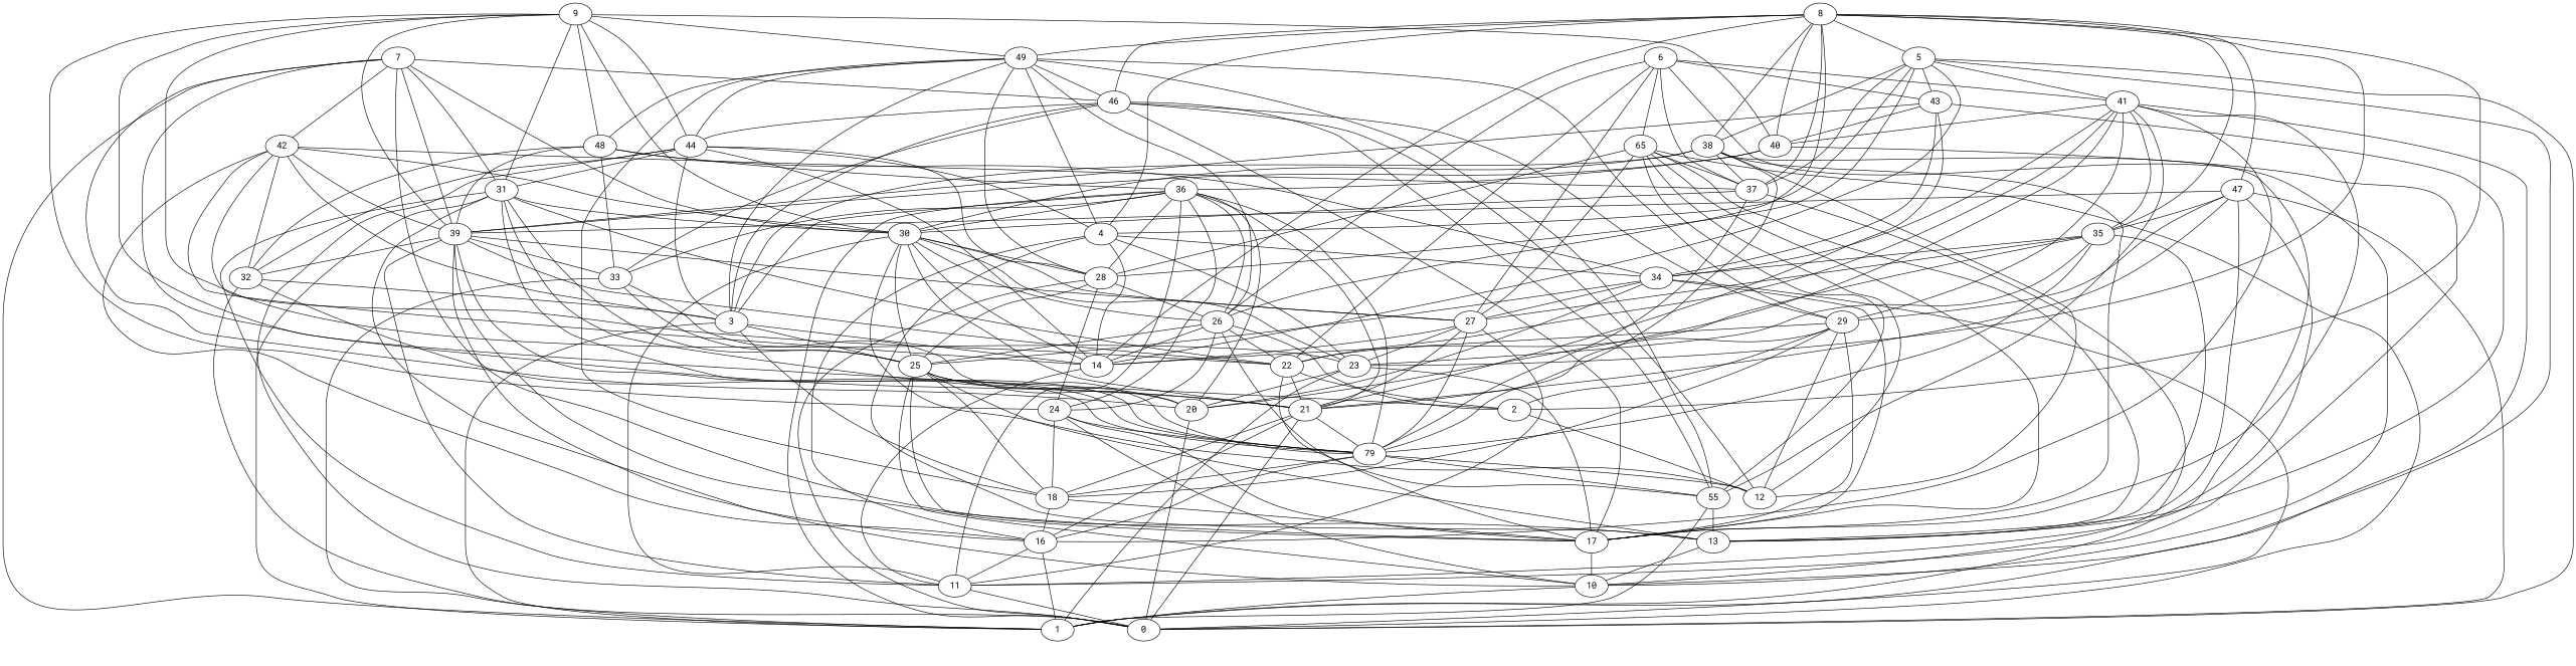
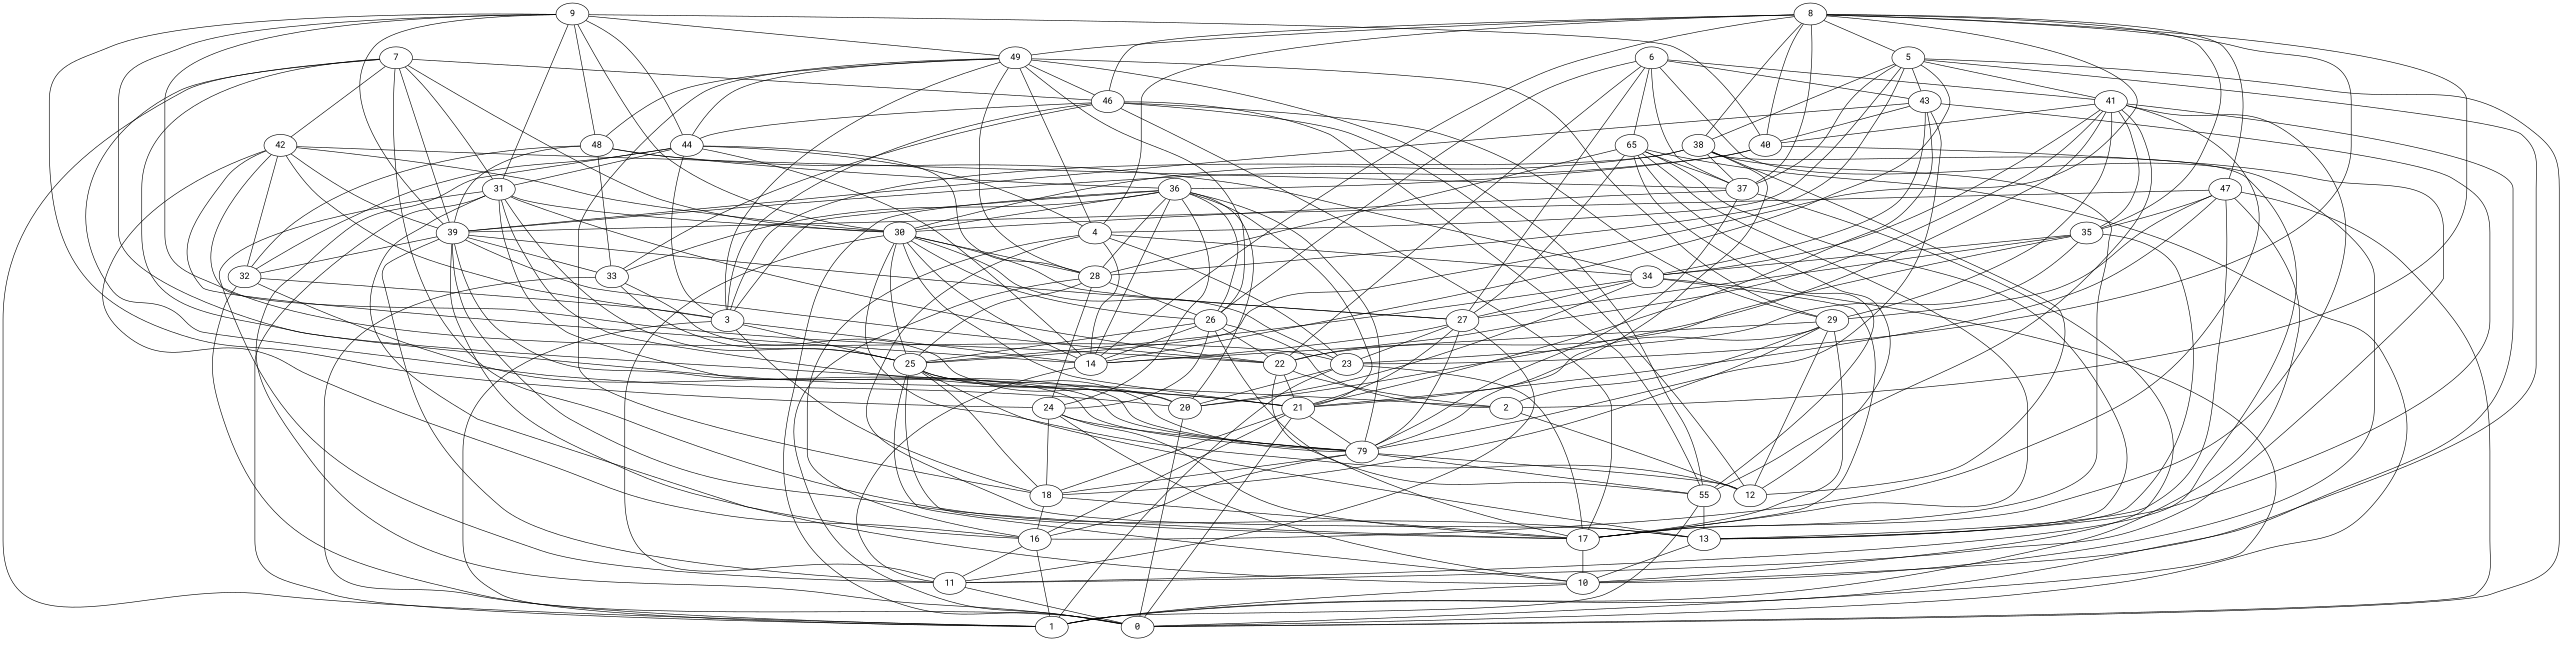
  digraph {
    fontname="Roboto Mono"
    node [fontname="Roboto Mono"]
    edge [color=black dir=none fontname="Roboto Mono"]
    n1 [label=55]
    13
    1
    10
    42
    32
    16
    30
    22
    3
    39
    37
    14
    n14 [label=79]
    11
    26
    21
    25
    12
    28
    27
    23
    17
    2
    18
    49
    4
    46
    44
    29
    48
    35
    33
    24
    0
    20
    31
    47
    n39 [label=65]
    6
    41
    43
    34
    40
    9
    36
    7
    38
    8
    5
    subgraph sub_1 {
      n1
      13
      1
      10
      42
      32
      16
      30
      22
      3
      39
      37
      14
      n14
      11
      26
      21
      25
      12
      28
      27
      23
      17
      2
      18
      49
      4
      46
      44
      29
      48
      35
      33
      24
      0
      20
      31
      47
      n39
      6
      41
      43
      34
      40
      9
      36
      7
      38
      8
      5
    }
    n1 -> 13
    n1 -> 1
    13 -> 10
    10 -> 1
    42 -> 32
    42 -> 16
    42 -> 30
    42 -> 22
    42 -> 3
    42 -> 39
    42 -> 37
    42 -> 14
    32 -> 3
    32 -> n14
    32 -> 0
    16 -> 1
    16 -> 11
    30 -> 14
    30 -> 11
    30 -> 26
    30 -> 21
    30 -> 25
    30 -> 12
    30 -> 28
    30 -> 27
    30 -> 23
    22 -> 21
    22 -> 17
    22 -> 2
    3 -> 1
    3 -> 14
    3 -> 25
    3 -> 18
    39 -> 10
    39 -> 32
    39 -> 22
    39 -> n14
    39 -> 11
    39 -> 27
    39 -> 17
    39 -> 33
    37 -> 10
    37 -> 30
    37 -> n14
    14 -> 11
    n14 -> n1
    n14 -> 16
    n14 -> 12
    n14 -> 18
    11 -> 0
    26 -> n1
    26 -> 22
    26 -> 14
    26 -> 25
    26 -> 2
    26 -> 24
    21 -> 16
    21 -> n14
    21 -> 18
    21 -> 0
    25 -> 13
    25 -> 10
    25 -> n14
    25 -> 17
    25 -> 18
    25 -> 20
    28 -> 26
    28 -> 25
    28 -> 24
    28 -> 0
    27 -> 14
    27 -> n14
    27 -> 11
    27 -> 21
    27 -> 23
    23 -> 1
    23 -> 17
    23 -> 20
    17 -> 10
    2 -> 12
    18 -> 16
    18 -> 17
    49 -> n1
    49 -> 3
    49 -> 26
    49 -> 28
    49 -> 18
    49 -> 4
    49 -> 46
    49 -> 44
    49 -> 29
    49 -> 48
    4 -> 13
    4 -> 16
    4 -> 14
    4 -> 23
    4 -> 34
    46 -> n1
    46 -> 3
    46 -> 12
    46 -> 17
    46 -> 44
    46 -> 29
    46 -> 33
    44 -> 32
    44 -> 3
    44 -> 14
    44 -> 28
    44 -> 4
    44 -> 0
    44 -> 31
    29 -> 14
    29 -> 21
    29 -> 12
    29 -> 17
    29 -> 2
    29 -> 18
    48 -> 32
    48 -> 39
    48 -> 33
    48 -> 34
    48 -> 36
    35 -> 13
    35 -> 22
-   35 -> n14
+   43 -> n14
    35 -> 27
    35 -> 23
    35 -> 34
    33 -> 1
    33 -> 25
    33 -> 20
    24 -> 10
    24 -> n14
    24 -> 17
    24 -> 18
    20 -> 0
    31 -> 1
    31 -> 16
    31 -> 30
    31 -> 22
    31 -> n14
    31 -> 11
    31 -> 21
    31 -> 25
    47 -> 13
    47 -> 1
    47 -> 39
    47 -> 21
    47 -> 29
    47 -> 35
    47 -> 0
    n39 -> n1
    n39 -> 13
    n39 -> 37
    n39 -> 12
    n39 -> 28
    n39 -> 27
    n39 -> 17
    n39 -> 0
    6 -> 10
    6 -> 22
    6 -> 37
    6 -> 26
    6 -> 27
    6 -> n39
    6 -> 41
    6 -> 43
    41 -> n1
    41 -> 1
    41 -> 16
    41 -> 22
    41 -> 17
    41 -> 29
    41 -> 35
    41 -> 20
    41 -> 34
    41 -> 40
    43 -> 13
    43 -> 39
    43 -> 21
    43 -> 34
    43 -> 40
    34 -> 25
    34 -> 27
    34 -> 17
    34 -> 0
    34 -> 20
    40 -> 39
    40 -> 11
    40 -> 36
    9 -> 30
    9 -> 39
    9 -> 23
    9 -> 2
    9 -> 49
    9 -> 44
    9 -> 48
    9 -> 24
    9 -> 31
    9 -> 40
    36 -> 30
    36 -> 3
    36 -> n14
-   36 -> 11
+   36 -> 14
    36 -> 26
    36 -> 21
    36 -> 28
    36 -> 33
    36 -> 24
    36 -> 0
    36 -> 20
    7 -> 13
    7 -> 1
    7 -> 42
    7 -> 30
    7 -> 39
    7 -> 21
    7 -> 46
    7 -> 20
    7 -> 31
    38 -> 30
    38 -> 3
    38 -> 37
    38 -> n14
    38 -> 11
    38 -> 12
    38 -> 17
    8 -> 37
    8 -> 14
-   8 -> 26
+   8 -> 25
    8 -> 23
    8 -> 2
    8 -> 49
    8 -> 4
    8 -> 46
    8 -> 35
    8 -> 47
    8 -> 40
    8 -> 38
    8 -> 5
    5 -> 10
    5 -> 37
    5 -> 14
    5 -> 28
    5 -> 4
    5 -> 0
    5 -> 41
    5 -> 43
    5 -> 38
  }
